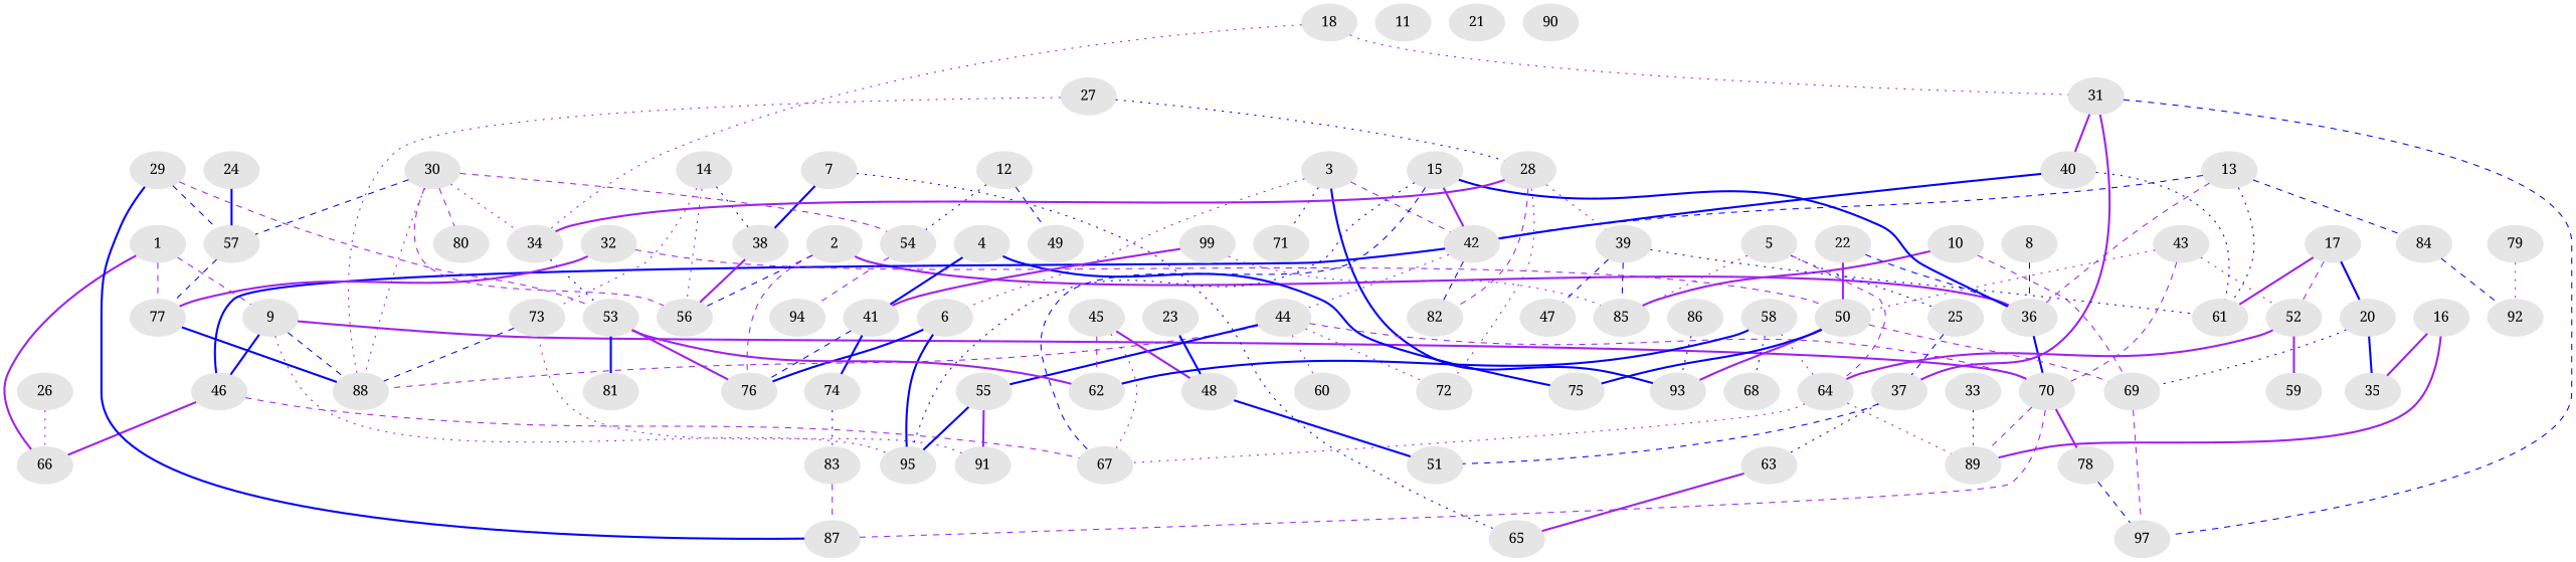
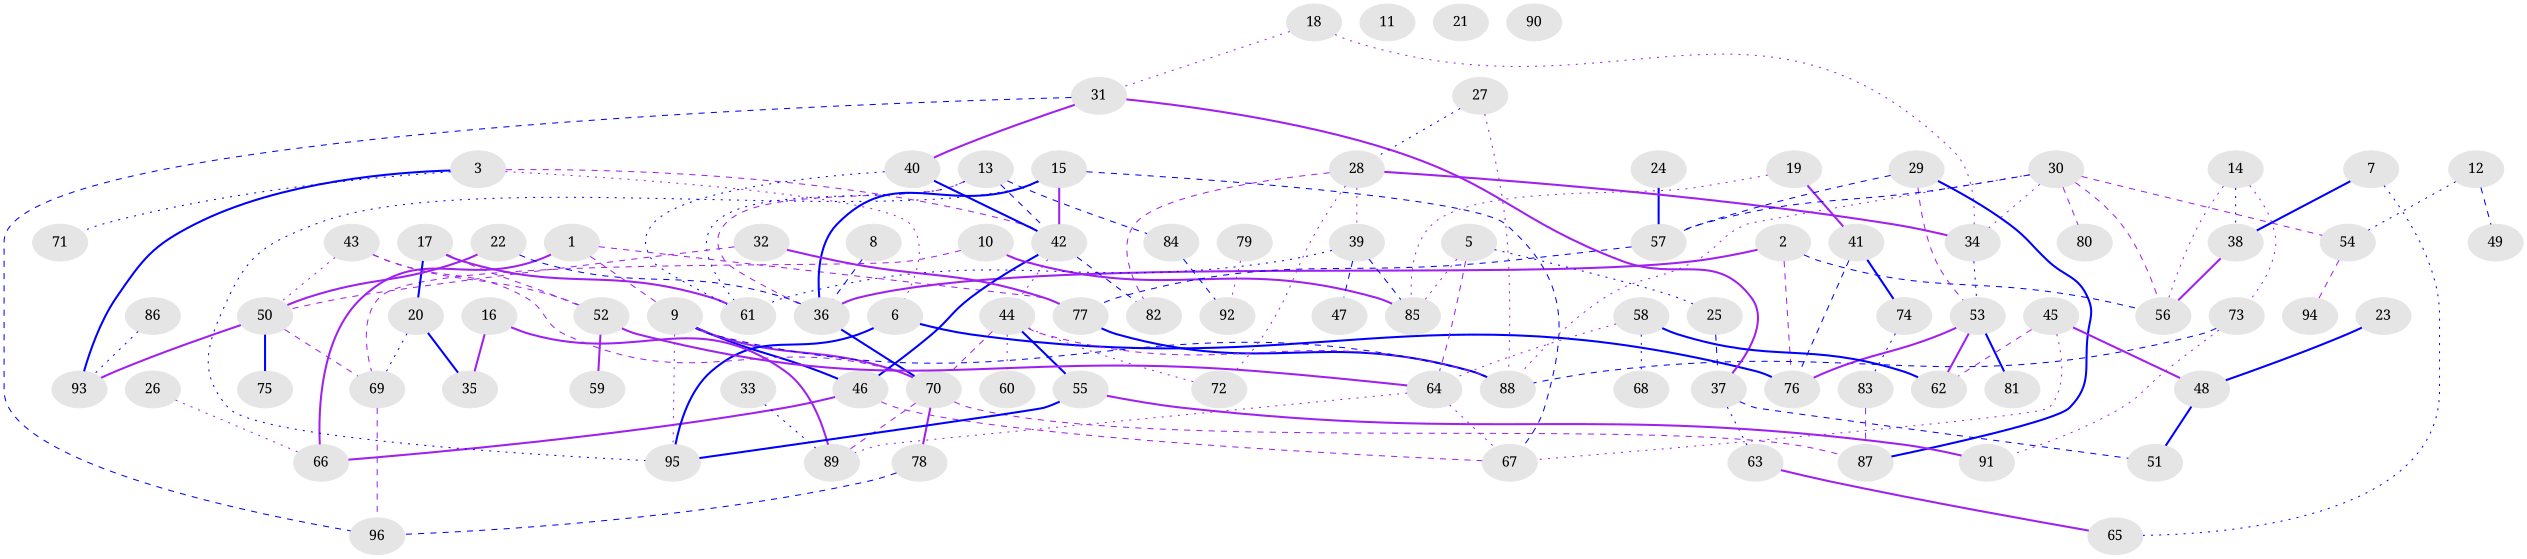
  graph {
    fontname="Noto Serif"
    node [color=gray90 fontname="Noto Serif" style=filled]
    edge [color=purple fontname="Noto Serif" style=bold]
    1
    9
    66
    77
    95
    46
    70
    88
    2
    36
    56
    76
    3
    6
    42
    71
    93
    82
    44
-   4
    41
    75
    74
    5
    25
    64
    85
    37
    67
    89
    7
    38
    65
    8
    87
    78
    10
    69
-   96 [label=97]
+   96
    11
    12
    49
    54
    94
    13
    61
    84
    92
    14
    73
    91
    15
    16
    35
    17
    20
    52
    59
    18
    31
    34
    40
    53
-   19 [label=99]
+   19
    21
    22
    50
    23
    48
    51
    24
    57
    63
    26
    27
    28
    39
    72
    47
    29
    62
    81
    30
    80
    32
    33
    83
    55
    60
    43
    45
    58
    68
    79
    86
    90
    1 -- 9 [style=dashed]
    1 -- 66
    1 -- 77 [style=dashed]
    9 -- 95 [style=dotted]
    9 -- 46 [color=blue]
    9 -- 70
    9 -- 88 [color=blue style=dashed]
    77 -- 88 [color=blue]
    46 -- 66
    46 -- 67 [style=dashed]
    70 -- 89 [style=dashed]
    70 -- 87 [style=dashed]
    70 -- 78
    2 -- 36
    2 -- 56 [color=blue style=dashed]
    2 -- 76 [style=dashed]
    36 -- 70 [color=blue]
    3 -- 6 [style=dotted]
    3 -- 42 [style=dashed]
    3 -- 71 [color=blue style=dotted]
    3 -- 93 [color=blue]
    6 -- 95 [color=blue]
    6 -- 76 [color=blue]
    42 -- 46 [color=blue]
    42 -- 82 [color=blue style=dashed]
    42 -- 44 [style=dotted]
    44 -- 70 [style=dashed]
    44 -- 88 [style=dashed]
    44 -- 72 [style=dotted]
    44 -- 55 [color=blue]
    44 -- 60 [style=dotted]
-   4 -- 41 [color=blue]
-   4 -- 75 [color=blue]
    41 -- 76 [color=blue style=dashed]
    41 -- 74 [color=blue]
    74 -- 83 [color=blue style=dotted]
    5 -- 25 [color=blue style=dotted]
    5 -- 64 [style=dashed]
    5 -- 85 [style=dotted]
    25 -- 37 [color=blue style=dashed]
    64 -- 67 [style=dotted]
    64 -- 89 [style=dotted]
    37 -- 51 [color=blue style=dashed]
    37 -- 63 [color=blue style=dotted]
    7 -- 38 [color=blue]
    7 -- 65 [color=blue style=dotted]
    38 -- 56
    8 -- 36 [color=blue style=dashed]
    78 -- 96 [color=blue style=dashed]
    10 -- 85
    10 -- 69 [style=dashed]
    69 -- 96 [style=dashed]
    12 -- 49 [color=blue style=dashed]
    12 -- 54 [color=blue style=dotted]
    54 -- 94 [style=dashed]
    13 -- 36 [style=dashed]
    13 -- 42 [color=blue style=dashed]
    13 -- 61 [color=blue style=dotted]
    13 -- 84 [color=blue style=dashed]
    84 -- 92 [color=blue style=dashed]
    14 -- 56 [style=dotted]
    14 -- 38 [color=blue style=dotted]
    14 -- 73 [style=dotted]
    73 -- 88 [color=blue style=dashed]
    73 -- 91 [style=dotted]
    15 -- 95 [color=blue style=dotted]
    15 -- 36 [color=blue]
    15 -- 42
    15 -- 67 [color=blue style=dashed]
    16 -- 89
    16 -- 35
    17 -- 61
    17 -- 20 [color=blue]
    17 -- 52 [style=dashed]
    20 -- 69 [color=blue style=dotted]
    20 -- 35 [color=blue]
    52 -- 64
    52 -- 59
    18 -- 31 [style=dotted]
    18 -- 34 [style=dotted]
    31 -- 37
    31 -- 96 [color=blue style=dashed]
    31 -- 40
    34 -- 53 [color=blue style=dotted]
    40 -- 42 [color=blue]
    40 -- 61 [color=blue style=dotted]
    53 -- 76
    53 -- 62
    53 -- 81 [color=blue]
    19 -- 41
    19 -- 85 [style=dotted]
    22 -- 36 [color=blue style=dashed]
    22 -- 50
    50 -- 93
    50 -- 75 [color=blue]
    50 -- 69 [style=dashed]
    23 -- 48 [color=blue]
    48 -- 51 [color=blue]
    24 -- 57 [color=blue]
    57 -- 77 [color=blue style=dashed]
    63 -- 65
    26 -- 66 [style=dotted]
    27 -- 88 [style=dotted]
    27 -- 28 [color=blue style=dotted]
    28 -- 82 [style=dashed]
    28 -- 34
    28 -- 39 [style=dotted]
    28 -- 72 [style=dotted]
    39 -- 85 [color=blue style=dashed]
    39 -- 61 [color=blue style=dotted]
    39 -- 47 [color=blue style=dashed]
    29 -- 87 [color=blue]
    29 -- 53 [style=dashed]
    29 -- 57 [color=blue style=dashed]
    30 -- 88 [style=dotted]
    30 -- 56 [style=dashed]
    30 -- 54 [style=dashed]
    30 -- 34 [style=dotted]
    30 -- 57 [color=blue style=dashed]
    30 -- 80 [style=dashed]
    32 -- 77
    32 -- 50 [style=dashed]
    33 -- 89 [color=blue style=dotted]
    83 -- 87 [style=dashed]
    55 -- 95 [color=blue]
    55 -- 91
    43 -- 70 [style=dashed]
-   43 -- 52 [style=dotted]
+   43 -- 52 [style=dashed]
    43 -- 50 [style=dotted]
    45 -- 67 [style=dotted]
    45 -- 48
    45 -- 62 [style=dashed]
    58 -- 64 [style=dotted]
    58 -- 62 [color=blue]
    58 -- 68 [color=blue style=dotted]
    79 -- 92 [style=dotted]
    86 -- 93 [color=blue style=dotted]
  }
